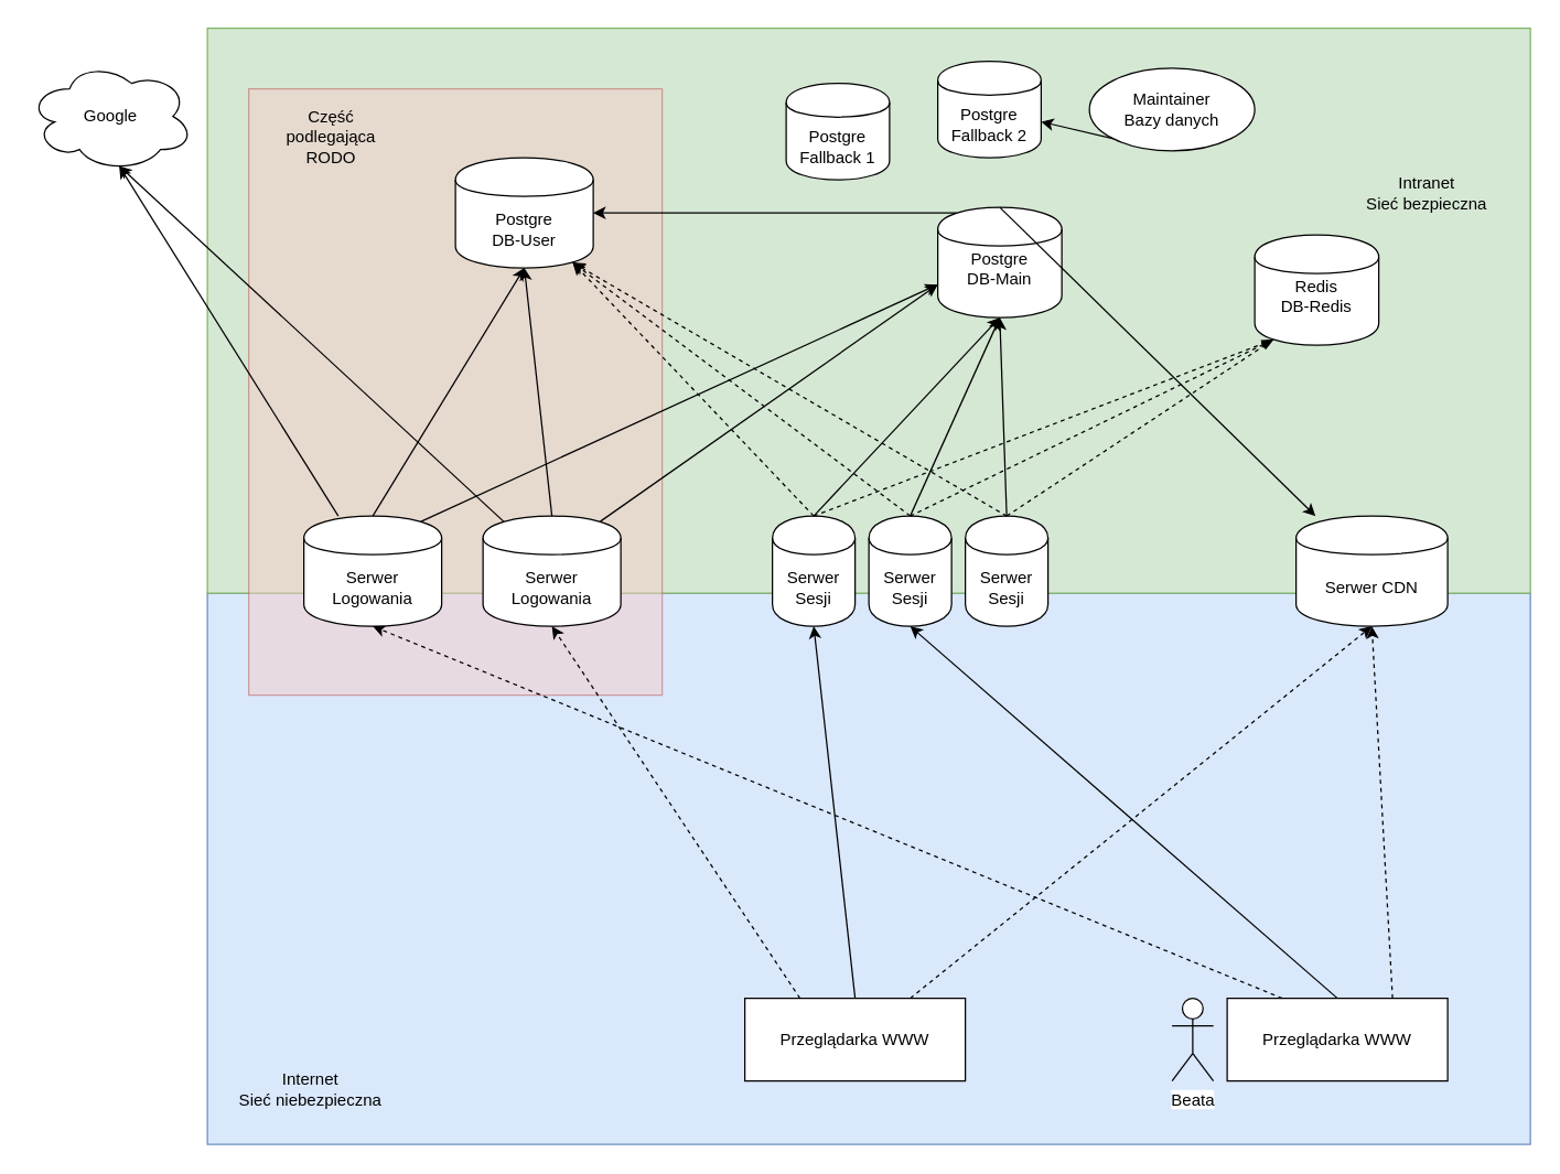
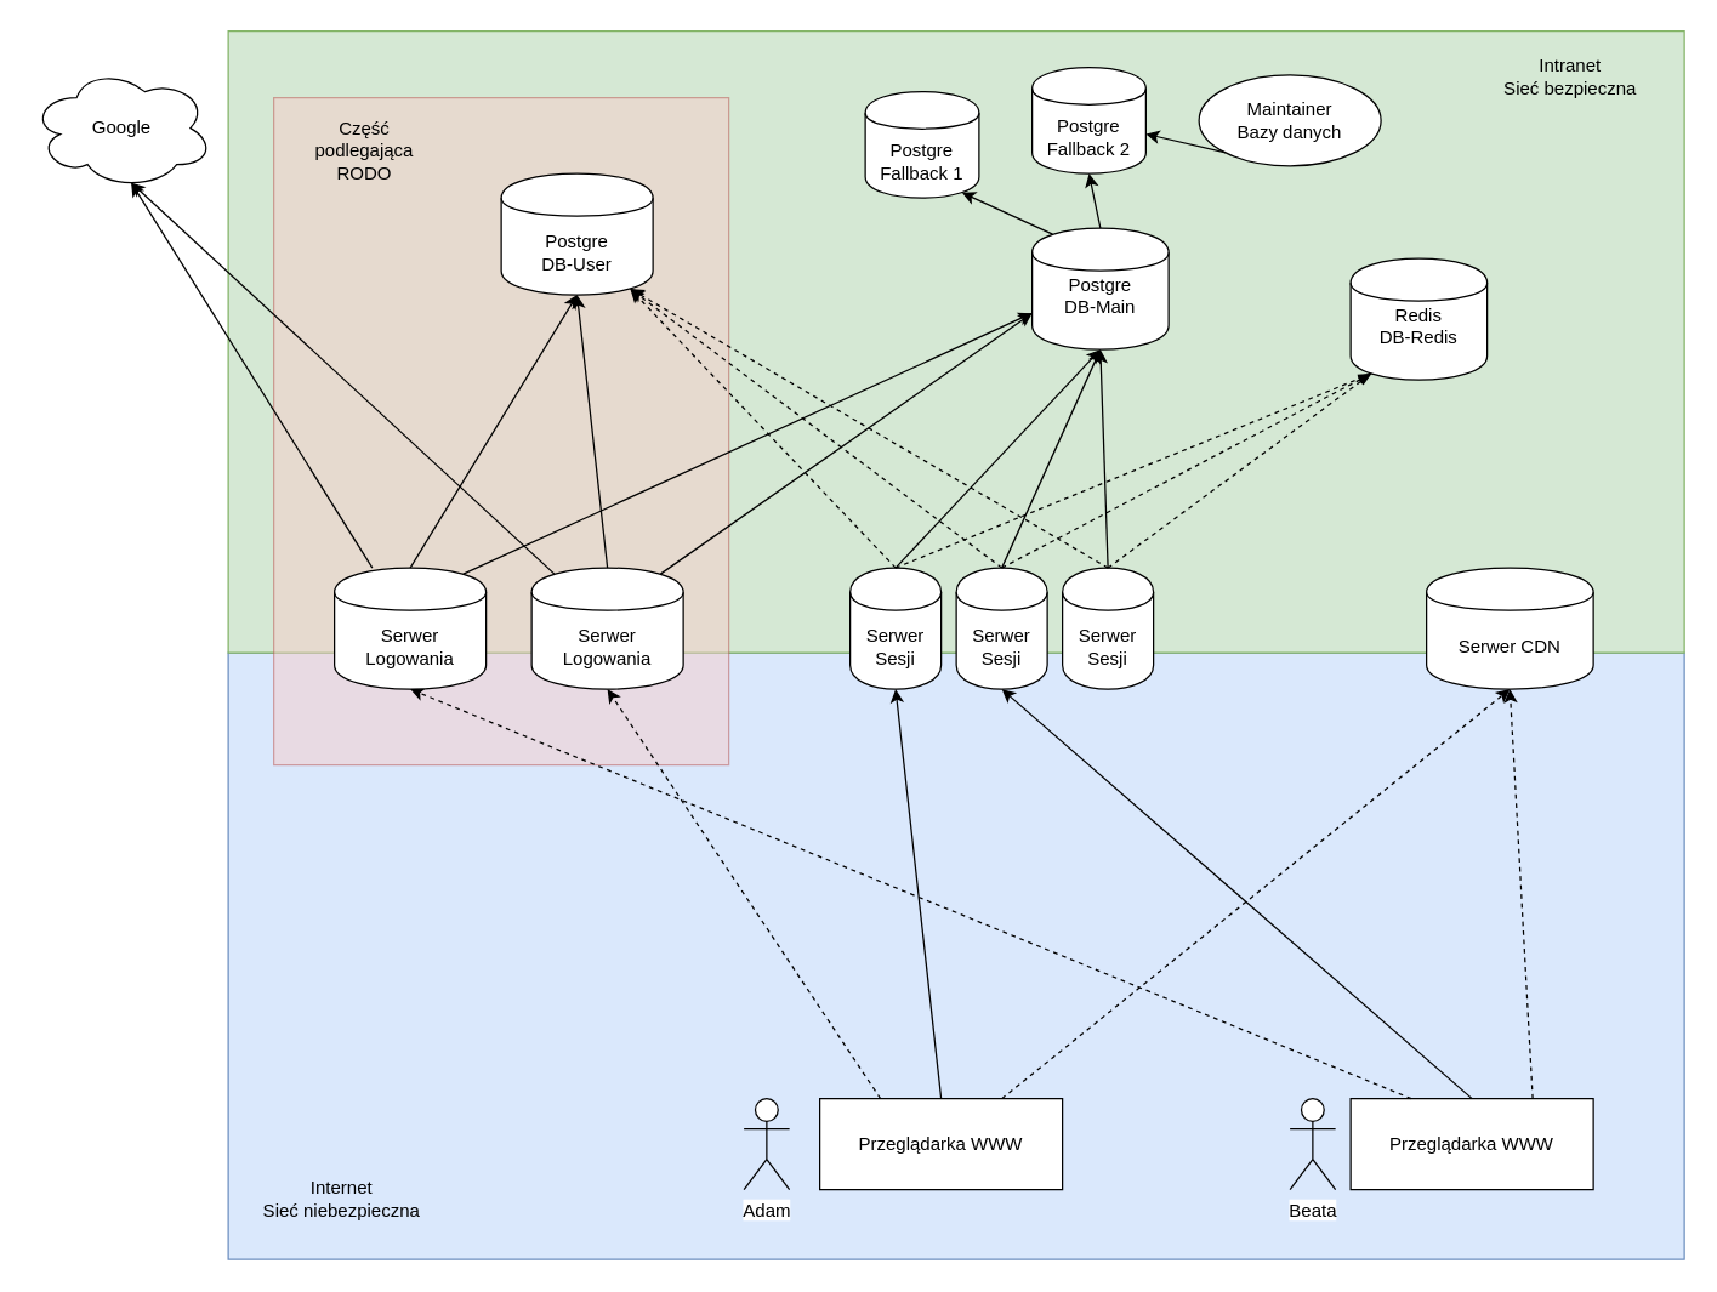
  <mxCell id="0" />
  <mxCell id="1" parent="0" />
  <mxCell id="2" value="" style="rounded=0;whiteSpace=wrap;html=1;fillColor=#dae8fc;strokeColor=#6c8ebf;" parent="1" vertex="1"><mxGeometry x="150" y="430" width="960" height="400" as="geometry" /></mxCell>
  <mxCell id="3" value="" style="rounded=0;whiteSpace=wrap;html=1;fillColor=#d5e8d4;strokeColor=#82b366;" parent="1" vertex="1"><mxGeometry x="150" y="20" width="960" height="410" as="geometry" /></mxCell>
  <mxCell id="4" value="" style="rounded=0;whiteSpace=wrap;html=1;fillColor=#f8cecc;strokeColor=#b85450;gradientColor=none;opacity=50;" parent="1" vertex="1"><mxGeometry x="180" y="64" width="300" height="440" as="geometry" /></mxCell>
  <mxCell id="5" value="Serwer&lt;br&gt;Logowania" style="shape=cylinder;whiteSpace=wrap;html=1;boundedLbl=1;backgroundOutline=1;" parent="1" vertex="1"><mxGeometry x="350" y="374" width="100" height="80" as="geometry" /></mxCell>
  <mxCell id="6" value="Serwer Sesji" style="shape=cylinder;whiteSpace=wrap;html=1;boundedLbl=1;backgroundOutline=1;" parent="1" vertex="1"><mxGeometry x="560" y="374" width="60" height="80" as="geometry" /></mxCell>
  <mxCell id="7" value="Serwer CDN" style="shape=cylinder;whiteSpace=wrap;html=1;boundedLbl=1;backgroundOutline=1;" parent="1" vertex="1"><mxGeometry x="940" y="374" width="110" height="80" as="geometry" /></mxCell>
  <mxCell id="8" value="Postgre&lt;br&gt;DB-User" style="shape=cylinder;whiteSpace=wrap;html=1;boundedLbl=1;backgroundOutline=1;" parent="1" vertex="1"><mxGeometry x="330" y="114" width="100" height="80" as="geometry" /></mxCell>
  <mxCell id="9" value="&lt;span style=&quot;white-space: normal&quot;&gt;Postgre&lt;/span&gt;&lt;br style=&quot;white-space: normal&quot;&gt;&lt;span style=&quot;white-space: normal&quot;&gt;DB-Main&lt;br&gt;&lt;br&gt;&lt;/span&gt;" style="shape=cylinder;whiteSpace=wrap;html=1;boundedLbl=1;backgroundOutline=1;" parent="1" vertex="1"><mxGeometry x="680" y="150" width="90" height="80" as="geometry" /></mxCell>
+ <mxCell id="10" value="Adam" style="shape=umlActor;verticalLabelPosition=bottom;labelBackgroundColor=#ffffff;verticalAlign=top;html=1;outlineConnect=0;" parent="1" vertex="1"><mxGeometry x="490" y="724" width="30" height="60" as="geometry" /></mxCell>
  <mxCell id="11" value="Przeglądarka WWW" style="rounded=0;whiteSpace=wrap;html=1;" parent="1" vertex="1"><mxGeometry x="540" y="724" width="160" height="60" as="geometry" /></mxCell>
  <mxCell id="12" value="Serwer Sesji" style="shape=cylinder;whiteSpace=wrap;html=1;boundedLbl=1;backgroundOutline=1;" parent="1" vertex="1"><mxGeometry x="700" y="374" width="60" height="80" as="geometry" /></mxCell>
  <mxCell id="13" value="Serwer Sesji" style="shape=cylinder;whiteSpace=wrap;html=1;boundedLbl=1;backgroundOutline=1;" parent="1" vertex="1"><mxGeometry x="630" y="374" width="60" height="80" as="geometry" /></mxCell>
  <mxCell id="14" value="Część podlegająca RODO" style="text;html=1;strokeColor=none;fillColor=none;align=center;verticalAlign=middle;whiteSpace=wrap;rounded=0;" parent="1" vertex="1"><mxGeometry x="190" y="74" width="100" height="50" as="geometry" /></mxCell>
  <mxCell id="15" value="" style="endArrow=classic;html=1;exitX=0.5;exitY=0;exitDx=0;exitDy=0;entryX=0.5;entryY=1;entryDx=0;entryDy=0;" parent="1" source="6" target="9" edge="1"><mxGeometry width="50" height="50" relative="1" as="geometry"><mxPoint x="630" y="414" as="sourcePoint" /><mxPoint x="680" y="364" as="targetPoint" /></mxGeometry></mxCell>
  <mxCell id="16" value="" style="endArrow=classic;html=1;entryX=0.5;entryY=1;entryDx=0;entryDy=0;exitX=0.5;exitY=0;exitDx=0;exitDy=0;" parent="1" source="13" target="9" edge="1"><mxGeometry width="50" height="50" relative="1" as="geometry"><mxPoint x="630" y="414" as="sourcePoint" /><mxPoint x="680" y="364" as="targetPoint" /></mxGeometry></mxCell>
  <mxCell id="17" value="" style="endArrow=classic;html=1;exitX=0.5;exitY=0;exitDx=0;exitDy=0;entryX=0.5;entryY=1;entryDx=0;entryDy=0;" parent="1" source="12" target="9" edge="1"><mxGeometry width="50" height="50" relative="1" as="geometry"><mxPoint x="630" y="414" as="sourcePoint" /><mxPoint x="680" y="364" as="targetPoint" /></mxGeometry></mxCell>
  <mxCell id="18" value="" style="endArrow=classic;html=1;entryX=0.5;entryY=1;entryDx=0;entryDy=0;exitX=0.75;exitY=0;exitDx=0;exitDy=0;dashed=1;" parent="1" source="11" target="7" edge="1"><mxGeometry width="50" height="50" relative="1" as="geometry"><mxPoint x="630" y="524" as="sourcePoint" /><mxPoint x="680" y="474" as="targetPoint" /></mxGeometry></mxCell>
  <mxCell id="19" value="" style="endArrow=classic;html=1;entryX=0.5;entryY=1;entryDx=0;entryDy=0;exitX=0.25;exitY=0;exitDx=0;exitDy=0;dashed=1;" parent="1" source="11" target="5" edge="1"><mxGeometry width="50" height="50" relative="1" as="geometry"><mxPoint x="630" y="524" as="sourcePoint" /><mxPoint x="680" y="474" as="targetPoint" /></mxGeometry></mxCell>
  <mxCell id="20" value="" style="endArrow=classic;html=1;entryX=0.5;entryY=1;entryDx=0;entryDy=0;exitX=0.5;exitY=0;exitDx=0;exitDy=0;" parent="1" source="11" target="6" edge="1"><mxGeometry width="50" height="50" relative="1" as="geometry"><mxPoint x="630" y="524" as="sourcePoint" /><mxPoint x="680" y="474" as="targetPoint" /></mxGeometry></mxCell>
  <mxCell id="21" value="Beata" style="shape=umlActor;verticalLabelPosition=bottom;labelBackgroundColor=#ffffff;verticalAlign=top;html=1;outlineConnect=0;" parent="1" vertex="1"><mxGeometry x="850" y="724" width="30" height="60" as="geometry" /></mxCell>
  <mxCell id="22" value="Przeglądarka WWW" style="rounded=0;whiteSpace=wrap;html=1;" parent="1" vertex="1"><mxGeometry x="890" y="724" width="160" height="60" as="geometry" /></mxCell>
  <mxCell id="23" value="" style="endArrow=classic;html=1;exitX=0.25;exitY=0;exitDx=0;exitDy=0;entryX=0.5;entryY=1;entryDx=0;entryDy=0;dashed=1;" parent="1" source="22" target="26" edge="1"><mxGeometry width="50" height="50" relative="1" as="geometry"><mxPoint x="960" y="634" as="sourcePoint" /><mxPoint x="1010" y="584" as="targetPoint" /></mxGeometry></mxCell>
  <mxCell id="24" value="" style="endArrow=classic;html=1;exitX=0.5;exitY=0;exitDx=0;exitDy=0;entryX=0.5;entryY=1;entryDx=0;entryDy=0;" parent="1" source="22" target="13" edge="1"><mxGeometry width="50" height="50" relative="1" as="geometry"><mxPoint x="970" y="644" as="sourcePoint" /><mxPoint x="1020" y="594" as="targetPoint" /></mxGeometry></mxCell>
  <mxCell id="25" value="" style="endArrow=classic;html=1;entryX=0.5;entryY=1;entryDx=0;entryDy=0;exitX=0.75;exitY=0;exitDx=0;exitDy=0;dashed=1;" parent="1" source="22" target="7" edge="1"><mxGeometry width="50" height="50" relative="1" as="geometry"><mxPoint x="980" y="654" as="sourcePoint" /><mxPoint x="1030" y="604" as="targetPoint" /></mxGeometry></mxCell>
  <mxCell id="26" value="Serwer&lt;br&gt;Logowania" style="shape=cylinder;whiteSpace=wrap;html=1;boundedLbl=1;backgroundOutline=1;" parent="1" vertex="1"><mxGeometry x="220" y="374" width="100" height="80" as="geometry" /></mxCell>
  <mxCell id="27" value="" style="endArrow=classic;html=1;exitX=0.5;exitY=0;exitDx=0;exitDy=0;entryX=0.5;entryY=1;entryDx=0;entryDy=0;" parent="1" source="5" target="8" edge="1"><mxGeometry width="50" height="50" relative="1" as="geometry"><mxPoint x="500" y="470" as="sourcePoint" /><mxPoint x="550" y="420" as="targetPoint" /></mxGeometry></mxCell>
  <mxCell id="28" value="" style="endArrow=classic;html=1;exitX=0.5;exitY=0;exitDx=0;exitDy=0;entryX=0.5;entryY=1;entryDx=0;entryDy=0;" parent="1" source="26" target="8" edge="1"><mxGeometry width="50" height="50" relative="1" as="geometry"><mxPoint x="500" y="470" as="sourcePoint" /><mxPoint x="550" y="420" as="targetPoint" /></mxGeometry></mxCell>
  <mxCell id="29" value="Google" style="ellipse;shape=cloud;whiteSpace=wrap;html=1;" parent="1" vertex="1"><mxGeometry x="20" y="44" width="120" height="80" as="geometry" /></mxCell>
  <mxCell id="30" value="" style="endArrow=classic;html=1;entryX=0.55;entryY=0.95;entryDx=0;entryDy=0;entryPerimeter=0;" parent="1" source="26" target="29" edge="1"><mxGeometry width="50" height="50" relative="1" as="geometry"><mxPoint x="40" y="540" as="sourcePoint" /><mxPoint x="90" y="490" as="targetPoint" /></mxGeometry></mxCell>
  <mxCell id="31" value="" style="endArrow=classic;html=1;entryX=0.55;entryY=0.95;entryDx=0;entryDy=0;entryPerimeter=0;exitX=0.15;exitY=0.05;exitDx=0;exitDy=0;exitPerimeter=0;" parent="1" source="5" target="29" edge="1"><mxGeometry width="50" height="50" relative="1" as="geometry"><mxPoint x="410" y="540" as="sourcePoint" /><mxPoint x="460" y="490" as="targetPoint" /></mxGeometry></mxCell>
  <mxCell id="32" value="Internet&lt;br&gt;Sieć niebezpieczna" style="text;html=1;strokeColor=none;fillColor=none;align=center;verticalAlign=middle;whiteSpace=wrap;rounded=0;" parent="1" vertex="1"><mxGeometry x="170" y="780" width="110" height="20" as="geometry" /></mxCell>
- <mxCell id="33" value="Intranet&lt;br&gt;Sieć bezpieczna" style="text;html=1;strokeColor=none;fillColor=none;align=center;verticalAlign=middle;whiteSpace=wrap;rounded=0;" parent="1" vertex="1"><mxGeometry x="980" y="130" width="110" height="20" as="geometry" /></mxCell>
+ <mxCell id="33" value="Intranet&lt;br&gt;Sieć bezpieczna" style="text;html=1;strokeColor=none;fillColor=none;align=center;verticalAlign=middle;whiteSpace=wrap;rounded=0;" parent="1" vertex="1"><mxGeometry x="980" y="40" width="110" height="20" as="geometry" /></mxCell>
  <mxCell id="34" value="" style="endArrow=classic;html=1;exitX=0.85;exitY=0.05;exitDx=0;exitDy=0;exitPerimeter=0;entryX=0;entryY=0.7;entryDx=0;entryDy=0;" parent="1" source="5" target="9" edge="1"><mxGeometry width="50" height="50" relative="1" as="geometry"><mxPoint x="540" y="480" as="sourcePoint" /><mxPoint x="590" y="430" as="targetPoint" /></mxGeometry></mxCell>
  <mxCell id="35" value="" style="endArrow=classic;html=1;exitX=0.85;exitY=0.05;exitDx=0;exitDy=0;exitPerimeter=0;entryX=0;entryY=0.7;entryDx=0;entryDy=0;" parent="1" source="26" target="9" edge="1"><mxGeometry width="50" height="50" relative="1" as="geometry"><mxPoint x="540" y="480" as="sourcePoint" /><mxPoint x="590" y="430" as="targetPoint" /></mxGeometry></mxCell>
  <mxCell id="36" value="Maintainer &lt;br&gt;Bazy danych" style="ellipse;whiteSpace=wrap;html=1;gradientColor=none;" parent="1" vertex="1"><mxGeometry x="790" y="49" width="120" height="60" as="geometry" /></mxCell>
  <mxCell id="37" value="" style="endArrow=classic;html=1;exitX=0;exitY=1;exitDx=0;exitDy=0;" parent="1" source="36" target="39" edge="1"><mxGeometry width="50" height="50" relative="1" as="geometry"><mxPoint x="540" y="480" as="sourcePoint" /><mxPoint x="590" y="430" as="targetPoint" /></mxGeometry></mxCell>
  <mxCell id="38" value="&lt;span style=&quot;white-space: normal&quot;&gt;Postgre&lt;/span&gt;&lt;br style=&quot;white-space: normal&quot;&gt;&lt;span style=&quot;white-space: normal&quot;&gt;Fallback 1&lt;br&gt;&lt;/span&gt;" style="shape=cylinder;whiteSpace=wrap;html=1;boundedLbl=1;backgroundOutline=1;" parent="1" vertex="1"><mxGeometry x="570" y="60" width="75" height="70" as="geometry" /></mxCell>
  <mxCell id="39" value="&lt;span style=&quot;white-space: normal&quot;&gt;Postgre&lt;/span&gt;&lt;br style=&quot;white-space: normal&quot;&gt;&lt;span style=&quot;white-space: normal&quot;&gt;Fallback 2&lt;br&gt;&lt;/span&gt;" style="shape=cylinder;whiteSpace=wrap;html=1;boundedLbl=1;backgroundOutline=1;" parent="1" vertex="1"><mxGeometry x="680" y="44" width="75" height="70" as="geometry" /></mxCell>
- <mxCell id="40" value="" style="endArrow=classic;html=1;exitX=0.15;exitY=0.05;exitDx=0;exitDy=0;exitPerimeter=0;" parent="1" source="9" target="8" edge="1"><mxGeometry width="50" height="50" relative="1" as="geometry"><mxPoint x="540" y="480" as="sourcePoint" /><mxPoint x="590" y="430" as="targetPoint" /></mxGeometry></mxCell>
- <mxCell id="41" value="" style="endArrow=classic;html=1;exitX=0.5;exitY=0;exitDx=0;exitDy=0;" parent="1" source="9" target="7" edge="1"><mxGeometry width="50" height="50" relative="1" as="geometry"><mxPoint x="540" y="480" as="sourcePoint" /><mxPoint x="590" y="430" as="targetPoint" /></mxGeometry></mxCell>
+ <mxCell id="40" value="" style="endArrow=classic;html=1;entryX=0.85;entryY=0.95;entryDx=0;entryDy=0;entryPerimeter=0;exitX=0.15;exitY=0.05;exitDx=0;exitDy=0;exitPerimeter=0;" parent="1" source="9" target="38" edge="1"><mxGeometry width="50" height="50" relative="1" as="geometry"><mxPoint x="540" y="480" as="sourcePoint" /><mxPoint x="590" y="430" as="targetPoint" /></mxGeometry></mxCell>
+ <mxCell id="41" value="" style="endArrow=classic;html=1;exitX=0.5;exitY=0;exitDx=0;exitDy=0;entryX=0.5;entryY=1;entryDx=0;entryDy=0;" parent="1" source="9" target="39" edge="1"><mxGeometry width="50" height="50" relative="1" as="geometry"><mxPoint x="540" y="480" as="sourcePoint" /><mxPoint x="590" y="430" as="targetPoint" /></mxGeometry></mxCell>
  <mxCell id="42" value="" style="endArrow=classic;html=1;entryX=0.85;entryY=0.95;entryDx=0;entryDy=0;entryPerimeter=0;exitX=0.5;exitY=0;exitDx=0;exitDy=0;dashed=1;" parent="1" source="6" target="8" edge="1"><mxGeometry width="50" height="50" relative="1" as="geometry"><mxPoint x="570" y="410" as="sourcePoint" /><mxPoint x="620" y="360" as="targetPoint" /></mxGeometry></mxCell>
  <mxCell id="43" value="" style="endArrow=classic;html=1;entryX=0.85;entryY=0.95;entryDx=0;entryDy=0;entryPerimeter=0;exitX=0.5;exitY=0;exitDx=0;exitDy=0;dashed=1;" parent="1" source="13" target="8" edge="1"><mxGeometry width="50" height="50" relative="1" as="geometry"><mxPoint x="600" y="384" as="sourcePoint" /><mxPoint x="425" y="200" as="targetPoint" /></mxGeometry></mxCell>
  <mxCell id="44" value="" style="endArrow=classic;html=1;entryX=0.85;entryY=0.95;entryDx=0;entryDy=0;entryPerimeter=0;exitX=0.5;exitY=0;exitDx=0;exitDy=0;dashed=1;" parent="1" source="12" target="8" edge="1"><mxGeometry width="50" height="50" relative="1" as="geometry"><mxPoint x="670" y="384" as="sourcePoint" /><mxPoint x="425" y="200" as="targetPoint" /></mxGeometry></mxCell>
- <mxCell id="45" value="Redis&lt;br style=&quot;white-space: normal&quot;&gt;&lt;span style=&quot;white-space: normal&quot;&gt;DB-Redis&lt;br&gt;&lt;br&gt;&lt;/span&gt;" style="shape=cylinder;whiteSpace=wrap;html=1;boundedLbl=1;backgroundOutline=1;" vertex="1" parent="1"><mxGeometry x="910" y="170" width="90" height="80" as="geometry" /></mxCell>
+ <mxCell id="45" value="Redis&lt;br style=&quot;white-space: normal&quot;&gt;&lt;span style=&quot;white-space: normal&quot;&gt;DB-Redis&lt;br&gt;&lt;br&gt;&lt;/span&gt;" style="shape=cylinder;whiteSpace=wrap;html=1;boundedLbl=1;backgroundOutline=1;" vertex="1" parent="1"><mxGeometry x="890" y="170" width="90" height="80" as="geometry" /></mxCell>
  <mxCell id="46" value="" style="endArrow=blockThin;dashed=1;html=1;entryX=0.15;entryY=0.95;entryDx=0;entryDy=0;entryPerimeter=0;exitX=0.5;exitY=0;exitDx=0;exitDy=0;jumpStyle=none;fixDash=0;endFill=1;" edge="1" parent="1" source="12" target="45"><mxGeometry width="50" height="50" relative="1" as="geometry"><mxPoint x="550" y="330" as="sourcePoint" /><mxPoint x="600" y="280" as="targetPoint" /></mxGeometry></mxCell>
  <mxCell id="47" value="" style="endArrow=blockThin;dashed=1;html=1;entryX=0.15;entryY=0.95;entryDx=0;entryDy=0;entryPerimeter=0;exitX=0.5;exitY=0;exitDx=0;exitDy=0;jumpStyle=none;fixDash=0;endFill=1;" edge="1" parent="1" source="13" target="45"><mxGeometry width="50" height="50" relative="1" as="geometry"><mxPoint x="740" y="384" as="sourcePoint" /><mxPoint x="933.5" y="256" as="targetPoint" /></mxGeometry></mxCell>
  <mxCell id="48" value="" style="endArrow=blockThin;dashed=1;html=1;exitX=0.5;exitY=0;exitDx=0;exitDy=0;jumpStyle=none;fixDash=0;endFill=1;entryX=0.15;entryY=0.95;entryDx=0;entryDy=0;entryPerimeter=0;" edge="1" parent="1" source="6" target="45"><mxGeometry width="50" height="50" relative="1" as="geometry"><mxPoint x="670" y="384" as="sourcePoint" /><mxPoint x="934" y="256" as="targetPoint" /></mxGeometry></mxCell>
